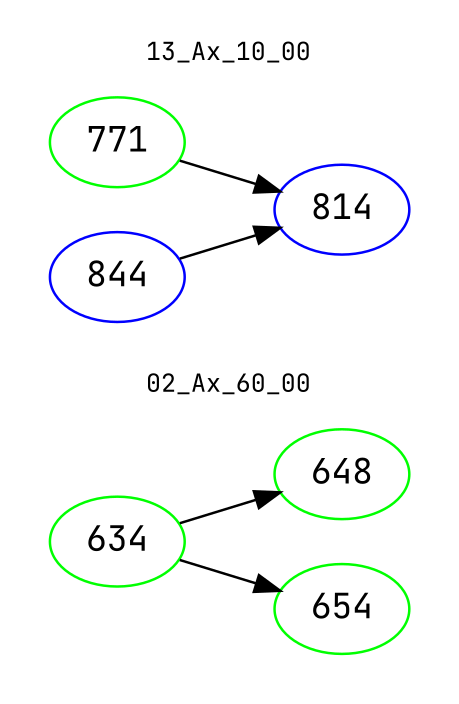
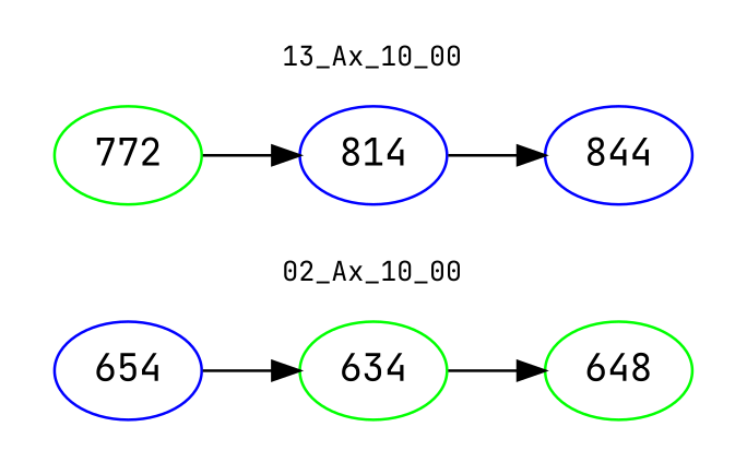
  digraph {
    fontname="JetBrains Mono"
    rankdir=LR
    node [color=green fontname="JetBrains Mono"]
    edge [color=black fontname="JetBrains Mono"]
    n1 [label=634]
-   n2 [label=654]
+   n2 [color=blue label=654]
    n3 [label=648]
    n4 [color=blue label=814]
-   n5 [label=771]
+   n5 [label=772]
    n6 [color=blue label=844]
    subgraph cluster_1 {
      color=white
      fontsize=10
-     label="02_Ax_60_00"
+     label="02_Ax_10_00"
      n1
      n2
      n3
    }
    subgraph cluster_2 {
      color=white
      fontsize=10
      label="13_Ax_10_00"
      n4
      n5
      n6
    }
-   n1 -> n2
+   n2 -> n1
    n1 -> n3
-   n6 -> n4
+   n4 -> n6
    n5 -> n4
  }
